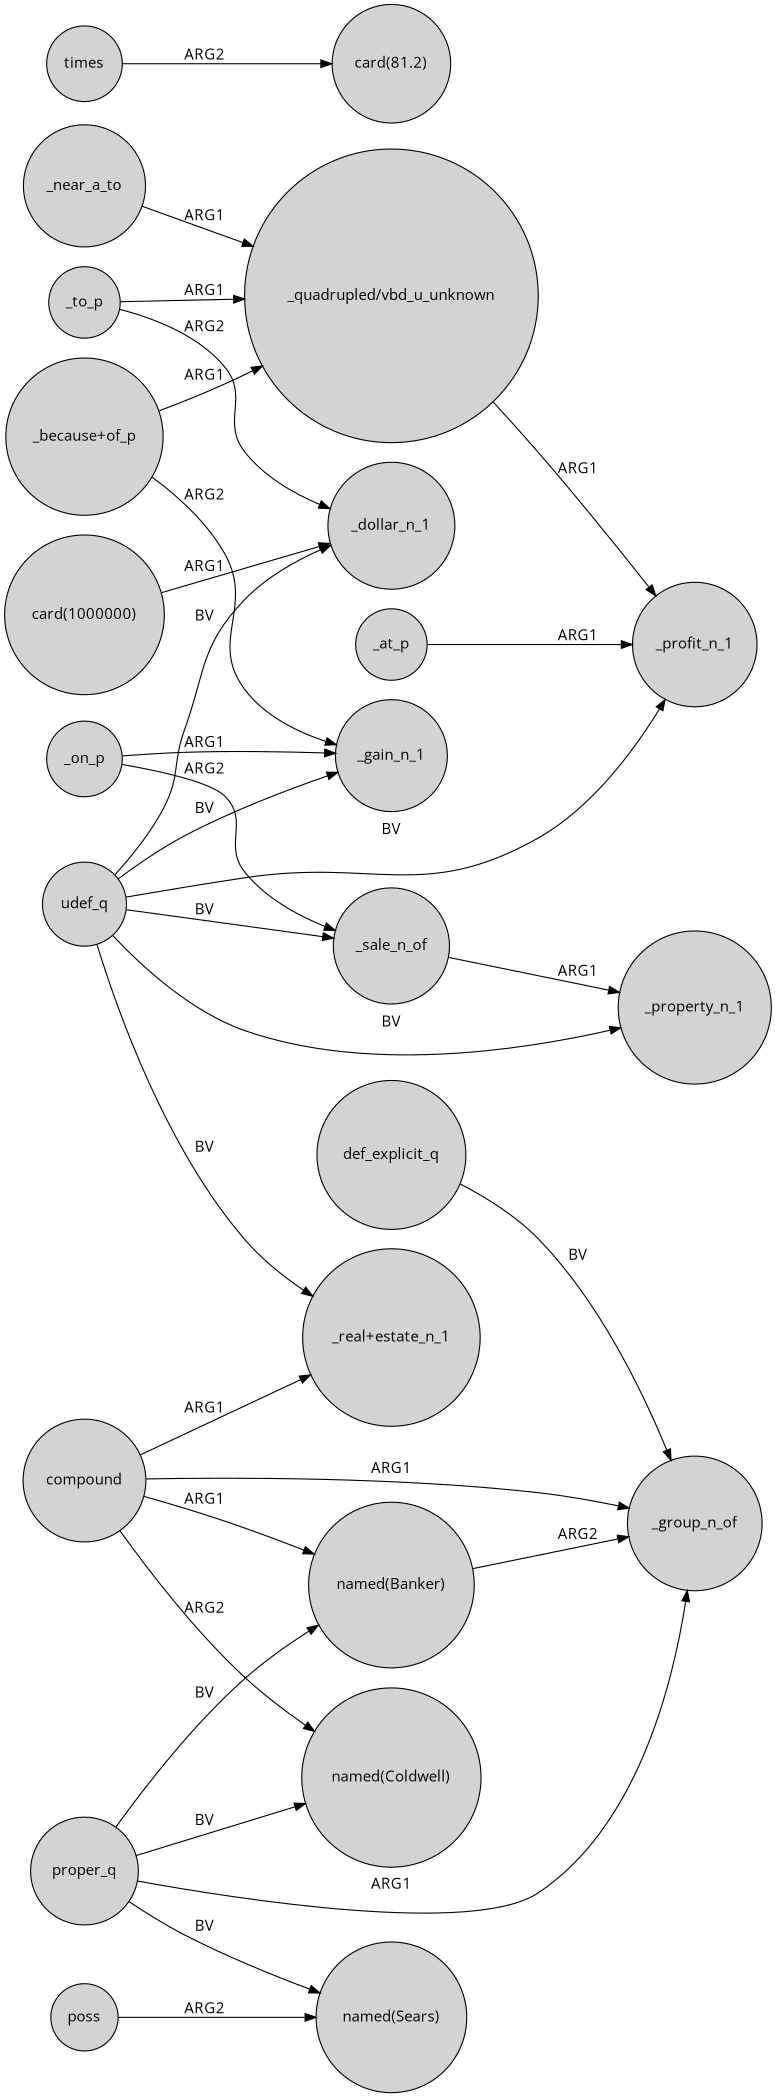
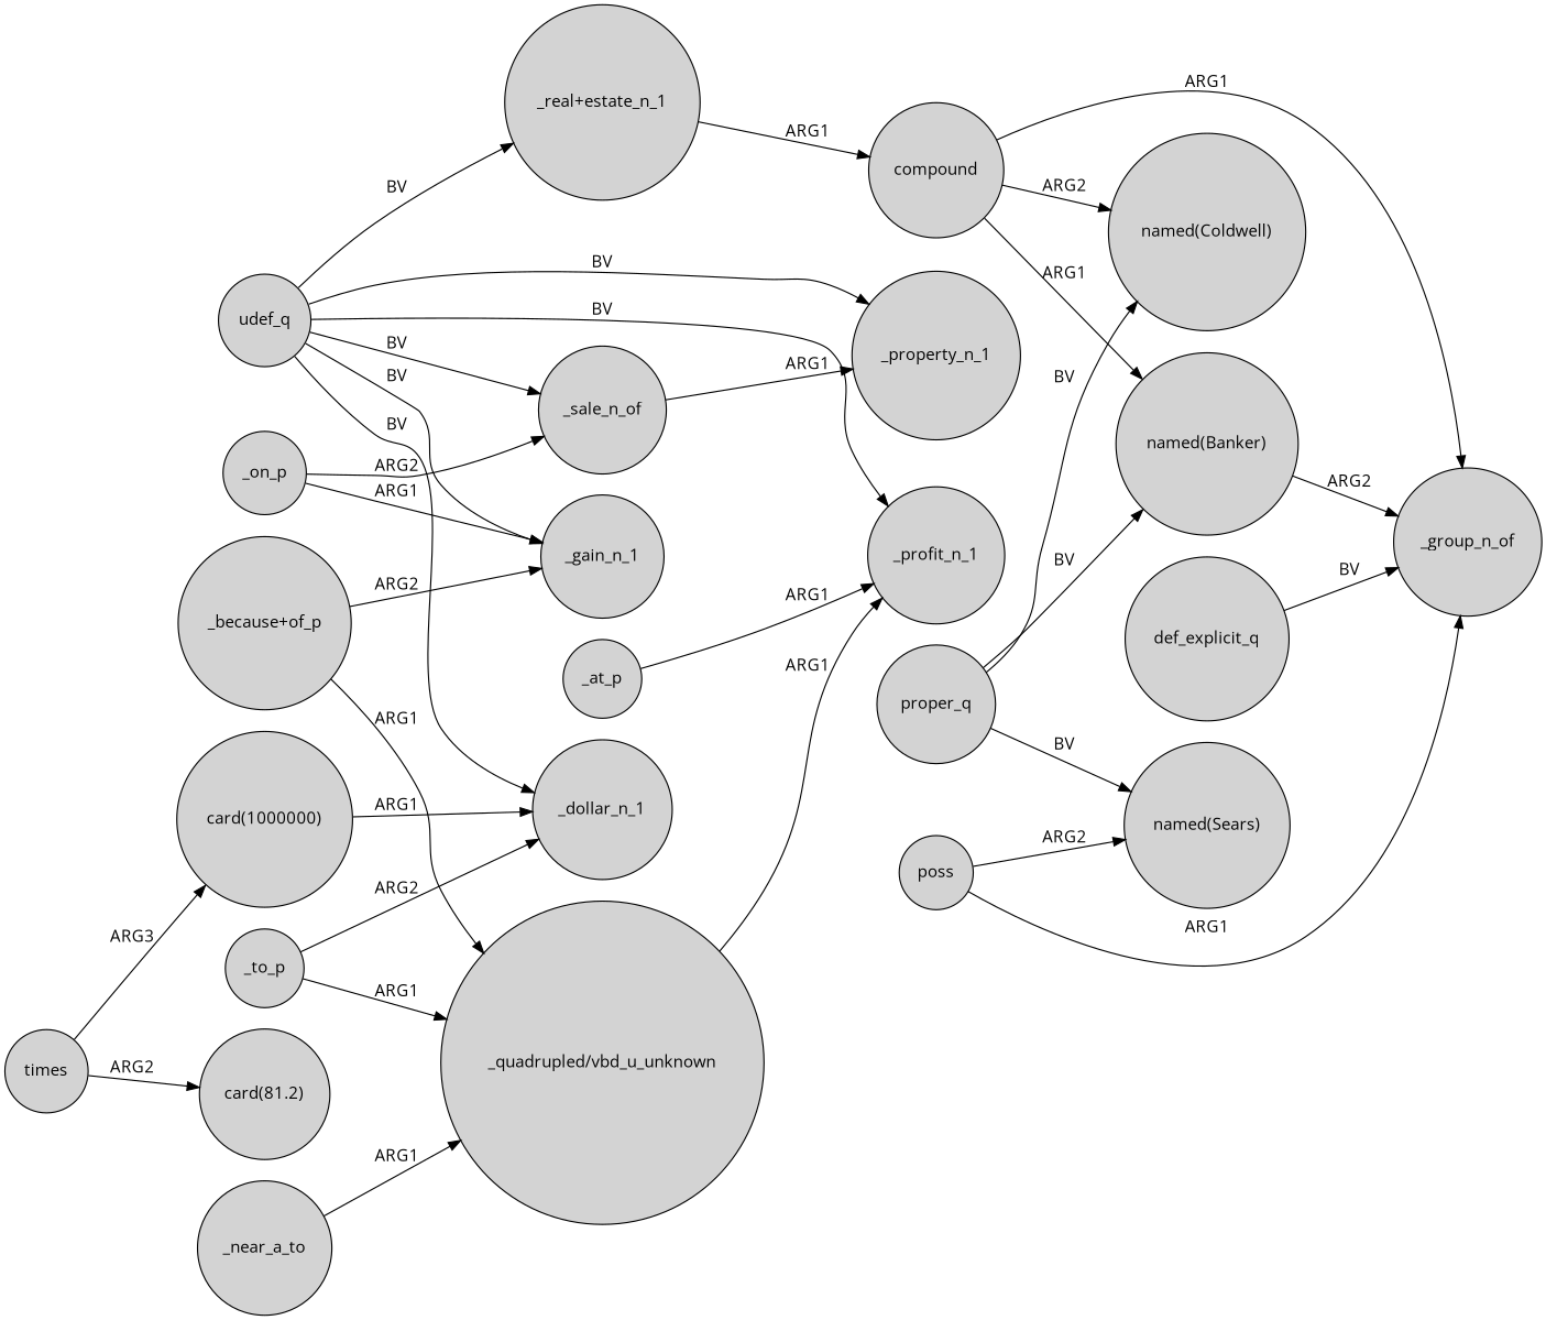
  digraph {
    fontname="Open Sans"
    rankdir=LR
    node [fontname="Open Sans" shape=circle style=filled]
    edge [fontname="Open Sans"]
    _near_a_to
    "_quadrupled/vbd_u_unknown"
    _profit_n_1
    _sale_n_of
    _property_n_1
    "card(1000000)"
    _dollar_n_1
    _on_p
    _gain_n_1
    _to_p
    times
    "card(81.2)"
    udef_q
    "_real+estate_n_1"
    def_explicit_q
    _group_n_of
    poss
    "named(Sears)"
    compound
    "named(Banker)"
    "named(Coldwell)"
    proper_q
    _at_p
    "_because+of_p"
    _near_a_to -> "_quadrupled/vbd_u_unknown" [label=ARG1]
    "_quadrupled/vbd_u_unknown" -> _profit_n_1 [label=ARG1]
    _sale_n_of -> _property_n_1 [label=ARG1]
    "card(1000000)" -> _dollar_n_1 [label=ARG1]
    _on_p -> _sale_n_of [label=ARG2]
    _on_p -> _gain_n_1 [label=ARG1]
    _to_p -> "_quadrupled/vbd_u_unknown" [label=ARG1]
    _to_p -> _dollar_n_1 [label=ARG2]
+   times -> "card(1000000)" [label=ARG3]
    times -> "card(81.2)" [label=ARG2]
    udef_q -> _profit_n_1 [label=BV]
    udef_q -> _sale_n_of [label=BV]
    udef_q -> _property_n_1 [label=BV]
    udef_q -> _dollar_n_1 [label=BV]
    udef_q -> _gain_n_1 [label=BV]
    udef_q -> "_real+estate_n_1" [label=BV]
    def_explicit_q -> _group_n_of [label=BV]
-   proper_q -> _group_n_of [label=ARG1]
+   poss -> _group_n_of [label=ARG1]
    poss -> "named(Sears)" [label=ARG2]
-   compound -> "_real+estate_n_1" [label=ARG1]
+   "_real+estate_n_1" -> compound [label=ARG1]
    compound -> _group_n_of [label=ARG1]
    compound -> "named(Banker)" [label=ARG1]
    compound -> "named(Coldwell)" [label=ARG2]
    "named(Banker)" -> _group_n_of [label=ARG2]
    proper_q -> "named(Sears)" [label=BV]
    proper_q -> "named(Banker)" [label=BV]
    proper_q -> "named(Coldwell)" [label=BV]
    _at_p -> _profit_n_1 [label=ARG1]
    "_because+of_p" -> "_quadrupled/vbd_u_unknown" [label=ARG1]
    "_because+of_p" -> _gain_n_1 [label=ARG2]
  }
